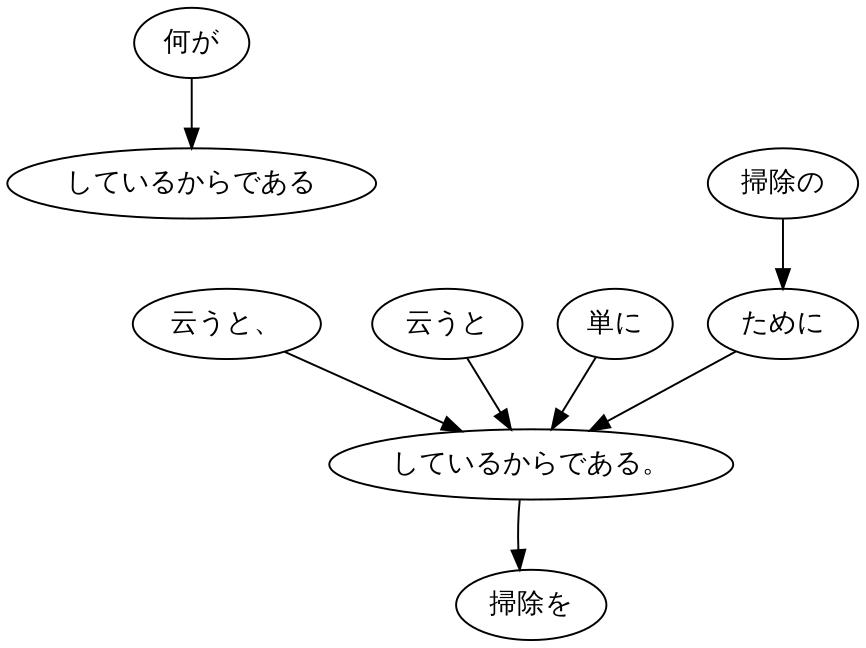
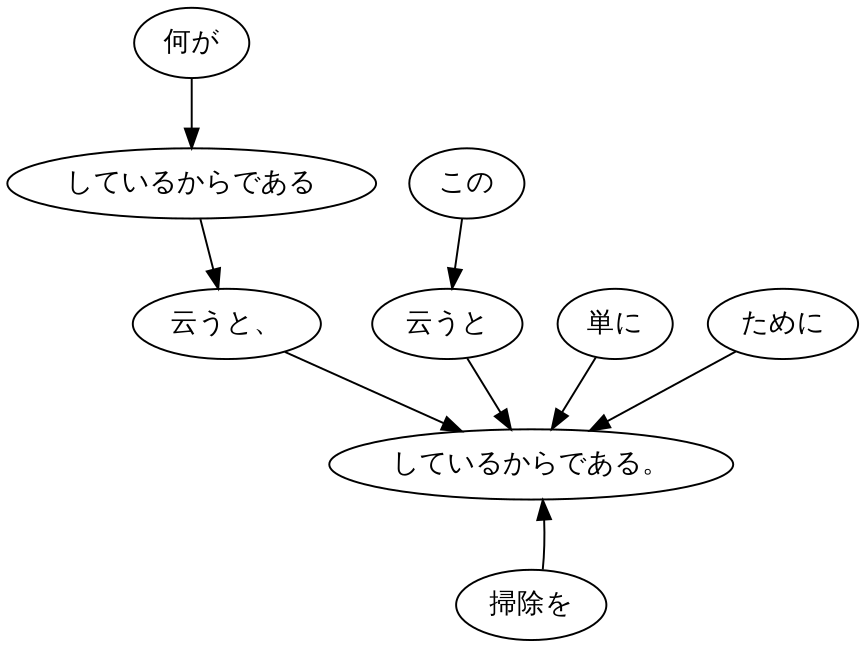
  digraph {
    fontname="Roboto Mono"
    node [fontname="Roboto Mono"]
    edge [fontname="Roboto Mono"]
    n1 [label="何が"]
    n2 [label="しているからである"]
    n3 [label="云うと、"]
    n4 [label="しているからである。"]
+   n5 [label="この"]
    n6 [label="云うと"]
    n7 [label="単に"]
-   n8 [label="掃除の"]
    n9 [label="ために"]
    n10 [label="掃除を"]
    n1 -> n2
+   n2 -> n3
    n3 -> n4
+   n5 -> n6
    n6 -> n4
    n7 -> n4
-   n8 -> n9
    n9 -> n4
-   n4 -> n10
+   n10 -> n4
  }
